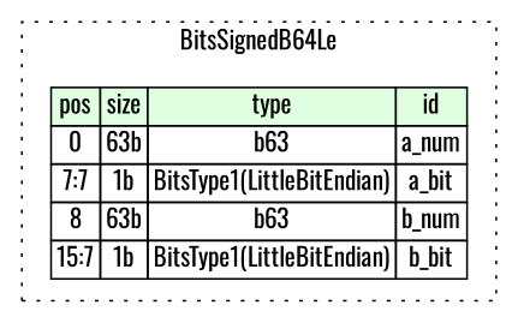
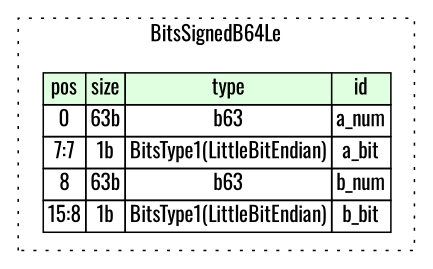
  digraph {
    rankdir=LR
    fontname=Oswald
-   n1 [label=<<TABLE BORDER="0" CELLBORDER="1" CELLSPACING="0"> 			<TR><TD BGCOLOR="#E0FFE0">pos</TD><TD BGCOLOR="#E0FFE0">size</TD><TD BGCOLOR="#E0FFE0">type</TD><TD BGCOLOR="#E0FFE0">id</TD></TR> 			<TR><TD PORT="a_num_pos">0</TD><TD PORT="a_num_size">63b</TD><TD>b63</TD><TD PORT="a_num_type">a_num</TD></TR> 			<TR><TD PORT="a_bit_pos">7:7</TD><TD PORT="a_bit_size">1b</TD><TD>BitsType1(LittleBitEndian)</TD><TD PORT="a_bit_type">a_bit</TD></TR> 			<TR><TD PORT="b_num_pos">8</TD><TD PORT="b_num_size">63b</TD><TD>b63</TD><TD PORT="b_num_type">b_num</TD></TR> 			<TR><TD PORT="b_bit_pos">15:7</TD><TD PORT="b_bit_size">1b</TD><TD>BitsType1(LittleBitEndian)</TD><TD PORT="b_bit_type">b_bit</TD></TR> 		</TABLE>> shape=plaintext fontname=Oswald]
+   n1 [label=<<TABLE BORDER="0" CELLBORDER="1" CELLSPACING="0"> 			<TR><TD BGCOLOR="#E0FFE0">pos</TD><TD BGCOLOR="#E0FFE0">size</TD><TD BGCOLOR="#E0FFE0">type</TD><TD BGCOLOR="#E0FFE0">id</TD></TR> 			<TR><TD PORT="a_num_pos">0</TD><TD PORT="a_num_size">63b</TD><TD>b63</TD><TD PORT="a_num_type">a_num</TD></TR> 			<TR><TD PORT="a_bit_pos">7:7</TD><TD PORT="a_bit_size">1b</TD><TD>BitsType1(LittleBitEndian)</TD><TD PORT="a_bit_type">a_bit</TD></TR> 			<TR><TD PORT="b_num_pos">8</TD><TD PORT="b_num_size">63b</TD><TD>b63</TD><TD PORT="b_num_type">b_num</TD></TR> 			<TR><TD PORT="b_bit_pos">15:8</TD><TD PORT="b_bit_size">1b</TD><TD>BitsType1(LittleBitEndian)</TD><TD PORT="b_bit_type">b_bit</TD></TR> 		</TABLE>> shape=plaintext fontname=Oswald]
    subgraph cluster_1 {
      label=BitsSignedB64Le
      style=dotted
      n1
    }
  }
